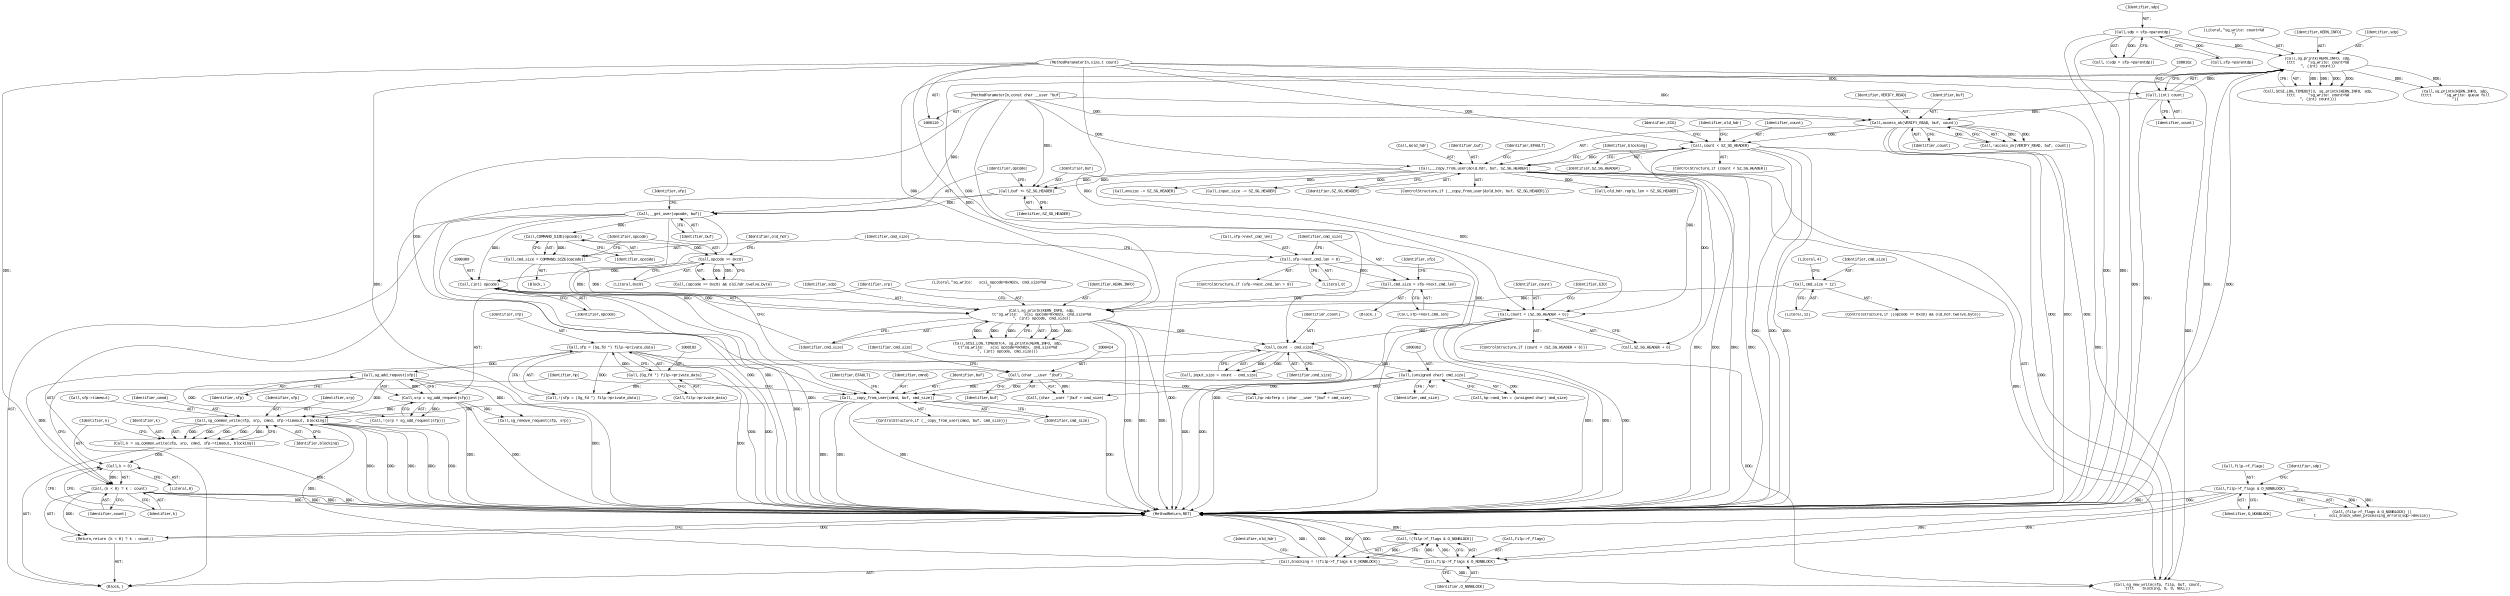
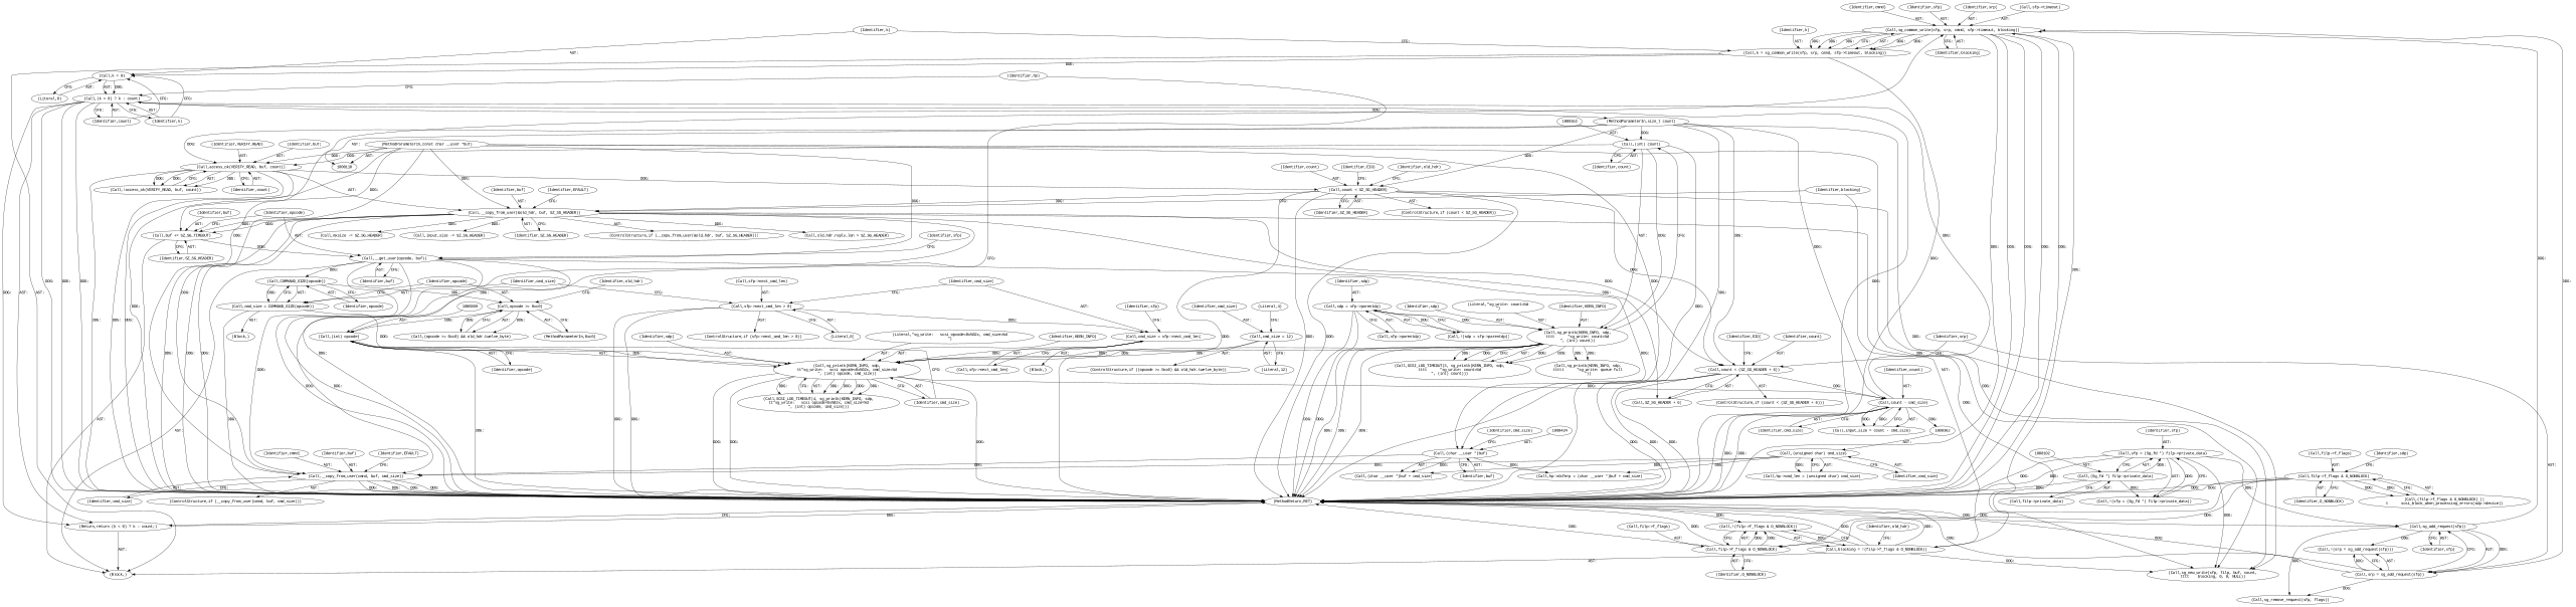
  digraph {
    fontname="Liberation Mono"
    node [fontname="Liberation Mono"]
    edge [fontname="Liberation Mono"]
    n1 [label="(Call,sg_common_write(sfp, srp, cmnd, sfp->timeout, blocking))"]
    n2 [label="(Call,k = sg_common_write(sfp, srp, cmnd, sfp->timeout, blocking))"]
    n3 [label="(Identifier,blocking)"]
    n4 [label="(MethodReturn,RET)"]
    n5 [label="(Block,)"]
    n6 [label="(Call,k < 0)"]
    n7 [label="(Call,!(filp->f_flags & O_NONBLOCK))"]
    n8 [label="(Return,return (k < 0) ? k : count;)"]
    n9 [label="(Call,sg_add_request(sfp))"]
    n10 [label="(Call,srp = sg_add_request(sfp))"]
-   n11 [label="(Call,sg_remove_request(sfp, srp))"]
+   n11 [label="(Call,sg_remove_request(sfp, flags))"]
    n12 [label="(Identifier,sfp)"]
    n13 [label="(Call,!(srp = sg_add_request(sfp)))"]
    n14 [label="(Call,sfp = (Sg_fd *) filp->private_data)"]
    n15 [label="(Call,(Sg_fd *) filp->private_data)"]
    n16 [label="(Call,sg_new_write(sfp, filp, buf, count,\n\t\t\t\t    blocking, 0, 0, NULL))"]
    n17 [label="(Call,!(sfp = (Sg_fd *) filp->private_data))"]
    n18 [label="(Call,filp->private_data)"]
    n19 [label="(Call,__copy_from_user(cmnd, buf, cmd_size))"]
    n20 [label="(Identifier,cmd_size)"]
    n21 [label="(ControlStructure,if (__copy_from_user(cmnd, buf, cmd_size)))"]
    n22 [label="(Call,__get_user(opcode, buf))"]
    n23 [label="(Call,(char __user *)buf)"]
    n24 [label="(Call,(int) opcode)"]
    n25 [label="(Call,COMMAND_SIZE(opcode))"]
    n26 [label="(Identifier,buf)"]
    n27 [label="(Call,(char __user *)buf + cmd_size)"]
    n28 [label="(Call,hp->dxferp = (char __user *)buf + cmd_size)"]
    n29 [label="(Identifier,buf)"]
    n30 [label="(Call,sg_printk(KERN_INFO, sdp,\n\t\t\"sg_write:   scsi opcode=0x%02x, cmd_size=%d\n\", (int) opcode, cmd_size))"]
    n31 [label="(Identifier,opcode)"]
    n32 [label="(Call,opcode >= 0xc0)"]
    n33 [label="(Call,cmd_size = COMMAND_SIZE(opcode))"]
    n34 [label="(Identifier,opcode)"]
-   n35 [label="(Call,buf += SZ_SG_HEADER)"]
+   n35 [label="(Call,buf += SZ_SG_TIMEOUT)"]
    n36 [label="(Identifier,SZ_SG_HEADER)"]
    n37 [label="(Call,__copy_from_user(&old_hdr, buf, SZ_SG_HEADER))"]
    n38 [label="(Call,count < (SZ_SG_HEADER + 6))"]
    n39 [label="(Call,mxsize -= SZ_SG_HEADER)"]
    n40 [label="(Call,input_size -= SZ_SG_HEADER)"]
    n41 [label="(Call,SZ_SG_HEADER + 6)"]
    n42 [label="(Identifier,SZ_SG_HEADER)"]
    n43 [label="(ControlStructure,if (__copy_from_user(&old_hdr, buf, SZ_SG_HEADER)))"]
    n44 [label="(Call,old_hdr.reply_len > SZ_SG_HEADER)"]
    n45 [label="(Call,count - cmd_size)"]
    n46 [label="(ControlStructure,if (count < (SZ_SG_HEADER + 6)))"]
    n47 [label="(Call,access_ok(VERIFY_READ, buf, count))"]
    n48 [label="(Call,count < SZ_SG_HEADER)"]
    n49 [label="(Call,!access_ok(VERIFY_READ, buf, count))"]
    n50 [label="(Identifier,count)"]
    n51 [label="(Identifier,SZ_SG_HEADER)"]
    n52 [label="(ControlStructure,if (count < SZ_SG_HEADER))"]
    n53 [label="(MethodParameterIn,const char __user *buf)"]
    1000110
    n55 [label="(Call,(int) count)"]
    n56 [label="(Call,sg_printk(KERN_INFO, sdp,\n\t\t\t\t      \"sg_write: count=%d\n\", (int) count))"]
    n57 [label="(Identifier,count)"]
    n58 [label="(Call,SCSI_LOG_TIMEOUT(3, sg_printk(KERN_INFO, sdp,\n\t\t\t\t      \"sg_write: count=%d\n\", (int) count)))"]
    n59 [label="(Call,sg_printk(KERN_INFO, sdp,\n\t\t\t\t\t      \"sg_write: queue full\n\"))"]
    n60 [label="(MethodParameterIn,size_t count)"]
    n61 [label="(Call,(k < 0) ? k : count)"]
    n62 [label="(Call,(unsigned char) cmd_size)"]
    n63 [label="(Call,input_size = count - cmd_size)"]
    n64 [label="(Identifier,cmd_size)"]
    n65 [label="(Identifier,count)"]
    n66 [label="(Identifier,k)"]
    n67 [label="(Call,hp->cmd_len = (unsigned char) cmd_size)"]
    n68 [label="(Identifier,cmd_size)"]
    n69 [label="(Call,SCSI_LOG_TIMEOUT(4, sg_printk(KERN_INFO, sdp,\n\t\t\"sg_write:   scsi opcode=0x%02x, cmd_size=%d\n\", (int) opcode, cmd_size)))"]
    n70 [label="(Identifier,cmd_size)"]
    n71 [label="(Call,sdp = sfp->parentdp)"]
    n72 [label="(Call,sfp->parentdp)"]
    n73 [label="(Call,!(sdp = sfp->parentdp))"]
    n74 [label="(Call,(opcode >= 0xc0) && old_hdr.twelve_byte)"]
-   n75 [label="(Literal,0xc0)"]
+   n75 [label="(MethodParameterIn,0xc0)"]
    n76 [label="(Block,)"]
    n77 [label="(Call,cmd_size = sfp->next_cmd_len)"]
    n78 [label="(Block,)"]
    n79 [label="(Call,sfp->next_cmd_len)"]
    n80 [label="(Call,sfp->next_cmd_len > 0)"]
    n81 [label="(ControlStructure,if (sfp->next_cmd_len > 0))"]
    n82 [label="(Literal,0)"]
    n83 [label="(Call,cmd_size = 12)"]
    n84 [label="(ControlStructure,if ((opcode >= 0xc0) && old_hdr.twelve_byte))"]
    n85 [label="(Literal,12)"]
    n86 [label="(Call,blocking = !(filp->f_flags & O_NONBLOCK))"]
    n87 [label="(Call,filp->f_flags & O_NONBLOCK)"]
    n88 [label="(Identifier,O_NONBLOCK)"]
    n89 [label="(Call,filp->f_flags & O_NONBLOCK)"]
    n90 [label="(Identifier,O_NONBLOCK)"]
    n91 [label="(Call,(filp->f_flags & O_NONBLOCK) ||\n\t      scsi_block_when_processing_errors(sdp->device))"]
    n92 [label="(Literal,0)"]
    n93 [label="(Identifier,buf)"]
    n94 [label="(Identifier,srp)"]
    n95 [label="(Identifier,VERIFY_READ)"]
    n96 [label="(Identifier,EIO)"]
    n97 [label="(Literal,4)"]
    n98 [label="(Identifier,count)"]
    n99 [label="(Identifier,opcode)"]
    n100 [label="(Identifier,old_hdr)"]
    n101 [label="(Identifier,buf)"]
    n102 [label="(Identifier,hp)"]
    n103 [label="(Identifier,count)"]
    n104 [label="(Identifier,sfp)"]
    n105 [label="(Identifier,cmd_size)"]
    n106 [label="(Call,sfp->next_cmd_len)"]
    n107 [label="(Identifier,EFAULT)"]
    n108 [label="(Identifier,sdp)"]
    n109 [label="(Identifier,EFAULT)"]
    n110 [label="(Identifier,cmnd)"]
    n111 [label="(Identifier,sdp)"]
    n112 [label="(Identifier,sfp)"]
    n113 [label="(Identifier,cmd_size)"]
    n114 [label="(Identifier,cmd_size)"]
    n115 [label="(Identifier,opcode)"]
    n116 [label="(Call,filp->f_flags)"]
    n117 [label="(Identifier,EIO)"]
    n118 [label="(Identifier,sdp)"]
    n119 [label="(Identifier,sfp)"]
    n120 [label="(Identifier,cmnd)"]
    n121 [label="(Identifier,k)"]
    n122 [label="(Literal,\"sg_write:   scsi opcode=0x%02x, cmd_size=%d\n\")"]
    n123 [label="(Identifier,old_hdr)"]
    n124 [label="(Literal,\"sg_write: count=%d\n\")"]
    n125 [label="(Identifier,old_hdr)"]
    n126 [label="(Call,filp->f_flags)"]
    n127 [label="(Identifier,srp)"]
    n128 [label="(Identifier,KERN_INFO)"]
    n129 [label="(Identifier,count)"]
    n130 [label="(Call,sfp->timeout)"]
-   n131 [label="(Call,&old_hdr)"]
    n132 [label="(Identifier,sdp)"]
    n133 [label="(Identifier,k)"]
    n134 [label="(Identifier,sfp)"]
    n135 [label="(Identifier,buf)"]
    n136 [label="(Identifier,blocking)"]
    n137 [label="(Identifier,KERN_INFO)"]
    n138 [label="(Identifier,buf)"]
    n139 [label="(Identifier,cmd_size)"]
    n140 [label=1000102]
    1000162
    1000424
    1000362
    1000309
    n1 -> n2 [label="AST: "]
    n1 -> n2 [label="DDG: "]
    n1 -> n2 [label="DDG: "]
    n1 -> n2 [label="DDG: "]
    n1 -> n2 [label="DDG: "]
    n1 -> n2 [label="DDG: "]
    n1 -> n3 [label="CFG: "]
    n1 -> n4 [label="DDG: "]
    n1 -> n4 [label="DDG: "]
    n1 -> n4 [label="DDG: "]
    n1 -> n4 [label="DDG: "]
    n1 -> n4 [label="DDG: "]
    n2 -> n1 [label="CFG: "]
    n2 -> n4 [label="DDG: "]
    n2 -> n5 [label="AST: "]
    n2 -> n6 [label="DDG: "]
    n3 -> n1 [label="AST: "]
    n4 -> n7 [label="DDG: "]
    n4 -> n8 [label="CFG: "]
    n6 -> n61 [label="AST: "]
    n6 -> n61 [label="DDG: "]
    n6 -> n92 [label="CFG: "]
    n7 -> n86 [label="AST: "]
    n7 -> n86 [label="DDG: "]
    n7 -> n87 [label="CFG: "]
    n8 -> n4 [label="DDG: "]
    n8 -> n5 [label="AST: "]
    n9 -> n1 [label="DDG: "]
-   n9 -> n4 [label="DDG: "]
+   n4 -> n9 [label="DDG: "]
    n9 -> n10 [label="AST: "]
    n9 -> n10 [label="DDG: "]
    n9 -> n11 [label="DDG: "]
    n9 -> n12 [label="CFG: "]
    n9 -> n13 [label="DDG: "]
    n10 -> n1 [label="DDG: "]
    n10 -> n4 [label="DDG: "]
    n10 -> n4 [label="DDG: "]
    n10 -> n9 [label="CFG: "]
    n10 -> n11 [label="DDG: "]
    n10 -> n13 [label="AST: "]
    n10 -> n13 [label="DDG: "]
    n12 -> n9 [label="AST: "]
    n13 -> n10 [label="CFG: "]
    n14 -> n4 [label="DDG: "]
    n14 -> n4 [label="DDG: "]
    n14 -> n9 [label="DDG: "]
    n14 -> n15 [label="CFG: "]
    n14 -> n16 [label="DDG: "]
    n14 -> n17 [label="AST: "]
    n14 -> n17 [label="DDG: "]
    n15 -> n4 [label="DDG: "]
    n15 -> n14 [label="AST: "]
    n15 -> n14 [label="DDG: "]
    n15 -> n17 [label="DDG: "]
    n15 -> n18 [label="CFG: "]
    n17 -> n14 [label="CFG: "]
    n18 -> n15 [label="AST: "]
    n19 -> n1 [label="DDG: "]
    n19 -> n4 [label="DDG: "]
    n19 -> n4 [label="DDG: "]
    n19 -> n4 [label="DDG: "]
    n19 -> n4 [label="DDG: "]
    n19 -> n20 [label="CFG: "]
    n19 -> n21 [label="AST: "]
    n20 -> n19 [label="AST: "]
    n22 -> n4 [label="DDG: "]
    n22 -> n4 [label="DDG: "]
    n22 -> n5 [label="AST: "]
    n22 -> n19 [label="DDG: "]
    n22 -> n23 [label="DDG: "]
    n22 -> n24 [label="DDG: "]
    n22 -> n25 [label="DDG: "]
    n22 -> n26 [label="CFG: "]
    n23 -> n19 [label="DDG: "]
    n23 -> n27 [label="AST: "]
    n23 -> n27 [label="DDG: "]
    n23 -> n28 [label="DDG: "]
    n23 -> n29 [label="CFG: "]
    n24 -> n4 [label="DDG: "]
    n24 -> n30 [label="AST: "]
    n24 -> n30 [label="DDG: "]
    n24 -> n31 [label="CFG: "]
    n25 -> n32 [label="DDG: "]
    n25 -> n33 [label="AST: "]
    n25 -> n33 [label="DDG: "]
    n25 -> n34 [label="CFG: "]
    n26 -> n22 [label="AST: "]
    n29 -> n23 [label="AST: "]
    n30 -> n4 [label="DDG: "]
    n30 -> n4 [label="DDG: "]
    n30 -> n4 [label="DDG: "]
    n30 -> n45 [label="DDG: "]
    n30 -> n69 [label="AST: "]
    n30 -> n69 [label="DDG: "]
    n30 -> n69 [label="DDG: "]
    n30 -> n69 [label="DDG: "]
    n30 -> n69 [label="DDG: "]
    n30 -> n69 [label="DDG: "]
    n30 -> n70 [label="CFG: "]
    n31 -> n24 [label="AST: "]
    n32 -> n24 [label="DDG: "]
    n32 -> n74 [label="AST: "]
    n32 -> n74 [label="DDG: "]
    n32 -> n74 [label="DDG: "]
    n32 -> n75 [label="CFG: "]
    n33 -> n4 [label="DDG: "]
    n33 -> n25 [label="CFG: "]
    n33 -> n30 [label="DDG: "]
    n33 -> n76 [label="AST: "]
    n34 -> n25 [label="AST: "]
    n35 -> n5 [label="AST: "]
    n35 -> n22 [label="DDG: "]
    n35 -> n36 [label="CFG: "]
    n36 -> n35 [label="AST: "]
    n37 -> n4 [label="DDG: "]
    n37 -> n4 [label="DDG: "]
    n37 -> n4 [label="DDG: "]
    n37 -> n4 [label="DDG: "]
    n37 -> n16 [label="DDG: "]
    n37 -> n35 [label="DDG: "]
    n37 -> n35 [label="DDG: "]
    n37 -> n38 [label="DDG: "]
    n37 -> n39 [label="DDG: "]
    n37 -> n40 [label="DDG: "]
    n37 -> n41 [label="DDG: "]
    n37 -> n42 [label="CFG: "]
    n37 -> n43 [label="AST: "]
    n37 -> n44 [label="DDG: "]
    n38 -> n4 [label="DDG: "]
    n38 -> n4 [label="DDG: "]
    n38 -> n4 [label="DDG: "]
    n38 -> n41 [label="CFG: "]
    n38 -> n45 [label="DDG: "]
    n38 -> n46 [label="AST: "]
    n41 -> n38 [label="AST: "]
    n42 -> n37 [label="AST: "]
    n45 -> n4 [label="DDG: "]
    n45 -> n4 [label="DDG: "]
    n45 -> n61 [label="DDG: "]
-   n45 -> n62 [label="DDG: "]
+   n45 -> 1000362 [label="DDG: "]
    n45 -> n63 [label="AST: "]
    n45 -> n63 [label="DDG: "]
    n45 -> n63 [label="DDG: "]
    n45 -> n64 [label="CFG: "]
    n47 -> n4 [label="DDG: "]
    n47 -> n4 [label="DDG: "]
    n47 -> n4 [label="DDG: "]
    n47 -> n37 [label="AST: "]
    n47 -> n48 [label="DDG: "]
    n47 -> n49 [label="AST: "]
    n47 -> n49 [label="DDG: "]
    n47 -> n49 [label="DDG: "]
    n47 -> n49 [label="DDG: "]
    n47 -> n50 [label="CFG: "]
    n48 -> n4 [label="DDG: "]
    n48 -> n4 [label="DDG: "]
    n48 -> n4 [label="DDG: "]
    n48 -> n16 [label="DDG: "]
    n48 -> n37 [label="DDG: "]
    n48 -> n38 [label="DDG: "]
    n48 -> n51 [label="CFG: "]
    n48 -> n52 [label="AST: "]
    n49 -> n47 [label="CFG: "]
    n50 -> n47 [label="AST: "]
    n51 -> n48 [label="AST: "]
    n53 -> n4 [label="DDG: "]
    n53 -> n16 [label="DDG: "]
    n53 -> n19 [label="DDG: "]
    n53 -> n22 [label="DDG: "]
+   n53 -> n23 [label="DDG: "]
    n53 -> n35 [label="DDG: "]
    n53 -> n37 [label="DDG: "]
    n53 -> n47 [label="DDG: "]
    n53 -> 1000110 [label="AST: "]
    n55 -> n4 [label="DDG: "]
    n55 -> n47 [label="DDG: "]
    n55 -> n56 [label="AST: "]
    n55 -> n56 [label="DDG: "]
    n55 -> n57 [label="CFG: "]
    n56 -> n4 [label="DDG: "]
    n56 -> n4 [label="DDG: "]
    n56 -> n4 [label="DDG: "]
    n56 -> n30 [label="DDG: "]
    n56 -> n30 [label="DDG: "]
    n56 -> n55 [label="CFG: "]
    n56 -> n58 [label="AST: "]
    n56 -> n58 [label="DDG: "]
    n56 -> n58 [label="DDG: "]
    n56 -> n58 [label="DDG: "]
    n56 -> n58 [label="DDG: "]
    n56 -> n59 [label="DDG: "]
    n56 -> n59 [label="DDG: "]
    n57 -> n55 [label="AST: "]
    n58 -> n56 [label="CFG: "]
    n60 -> n4 [label="DDG: "]
    n60 -> n16 [label="DDG: "]
    n60 -> n38 [label="DDG: "]
    n60 -> n45 [label="DDG: "]
    n60 -> n47 [label="DDG: "]
    n60 -> n48 [label="DDG: "]
    n60 -> 1000110 [label="AST: "]
    n60 -> n55 [label="DDG: "]
-   n60 -> n61 [label="DDG: "]
+   n61 -> n60 [label="DDG: "]
    n61 -> n4 [label="DDG: "]
    n61 -> n4 [label="DDG: "]
    n61 -> n4 [label="DDG: "]
    n61 -> n4 [label="DDG: "]
    n61 -> n8 [label="AST: "]
    n61 -> n8 [label="DDG: "]
    n61 -> n65 [label="CFG: "]
    n61 -> n66 [label="CFG: "]
    n62 -> n19 [label="DDG: "]
    n62 -> n27 [label="DDG: "]
    n62 -> n28 [label="DDG: "]
    n62 -> n67 [label="AST: "]
    n62 -> n67 [label="DDG: "]
    n62 -> n68 [label="CFG: "]
    n63 -> n45 [label="CFG: "]
    n64 -> n45 [label="AST: "]
    n65 -> n6 [label="CFG: "]
    n65 -> n61 [label="AST: "]
    n66 -> n6 [label="CFG: "]
    n66 -> n61 [label="AST: "]
    n67 -> n62 [label="CFG: "]
    n68 -> n62 [label="AST: "]
    n69 -> n30 [label="CFG: "]
    n70 -> n24 [label="CFG: "]
    n70 -> n30 [label="AST: "]
    n71 -> n4 [label="DDG: "]
    n71 -> n4 [label="DDG: "]
    n71 -> n56 [label="DDG: "]
    n71 -> n72 [label="CFG: "]
    n71 -> n73 [label="AST: "]
    n71 -> n73 [label="DDG: "]
-   n72 -> n71 [label="DDG: "]
+   n72 -> n71 [label="AST: "]
    n73 -> n71 [label="CFG: "]
    n74 -> n32 [label="CFG: "]
    n75 -> n32 [label="AST: "]
    n77 -> n30 [label="DDG: "]
    n77 -> n78 [label="AST: "]
    n77 -> n79 [label="CFG: "]
    n79 -> n77 [label="AST: "]
    n80 -> n4 [label="DDG: "]
    n80 -> n4 [label="DDG: "]
    n80 -> n77 [label="DDG: "]
    n80 -> n81 [label="AST: "]
    n80 -> n82 [label="CFG: "]
    n82 -> n80 [label="AST: "]
    n83 -> n30 [label="DDG: "]
    n83 -> n84 [label="AST: "]
    n83 -> n85 [label="CFG: "]
    n85 -> n83 [label="AST: "]
    n86 -> n1 [label="DDG: "]
    n86 -> n4 [label="DDG: "]
    n86 -> n4 [label="DDG: "]
    n86 -> n5 [label="AST: "]
    n86 -> n7 [label="CFG: "]
    n86 -> n16 [label="DDG: "]
    n87 -> n4 [label="DDG: "]
    n87 -> n4 [label="DDG: "]
    n87 -> n7 [label="AST: "]
    n87 -> n7 [label="DDG: "]
    n87 -> n7 [label="DDG: "]
    n87 -> n88 [label="CFG: "]
    n88 -> n87 [label="AST: "]
    n89 -> n4 [label="DDG: "]
    n89 -> n4 [label="DDG: "]
    n89 -> n87 [label="DDG: "]
    n89 -> n87 [label="DDG: "]
    n89 -> n90 [label="CFG: "]
    n89 -> n91 [label="AST: "]
    n89 -> n91 [label="DDG: "]
    n89 -> n91 [label="DDG: "]
    n90 -> n89 [label="AST: "]
    n91 -> n89 [label="CFG: "]
    n92 -> n6 [label="AST: "]
    n93 -> n35 [label="AST: "]
    n94 -> n10 [label="AST: "]
    n94 -> n38 [label="CFG: "]
    n95 -> n47 [label="AST: "]
    n96 -> n38 [label="CFG: "]
    n97 -> n83 [label="CFG: "]
    n98 -> n48 [label="AST: "]
    n99 -> n22 [label="AST: "]
    n99 -> n35 [label="CFG: "]
    n100 -> n32 [label="CFG: "]
    n101 -> n47 [label="AST: "]
    n102 -> n19 [label="CFG: "]
    n102 -> n61 [label="CFG: "]
    n103 -> n38 [label="AST: "]
    n104 -> n77 [label="CFG: "]
    n105 -> n23 [label="CFG: "]
    n106 -> n80 [label="AST: "]
    n107 -> n19 [label="CFG: "]
    n108 -> n89 [label="CFG: "]
    n109 -> n37 [label="CFG: "]
    n110 -> n1 [label="AST: "]
    n111 -> n30 [label="AST: "]
    n112 -> n1 [label="AST: "]
    n113 -> n83 [label="AST: "]
    n114 -> n33 [label="AST: "]
    n114 -> n80 [label="CFG: "]
    n115 -> n32 [label="AST: "]
    n115 -> n33 [label="CFG: "]
    n116 -> n89 [label="AST: "]
    n117 -> n48 [label="CFG: "]
    n118 -> n71 [label="AST: "]
    n119 -> n14 [label="AST: "]
    n120 -> n19 [label="AST: "]
    n121 -> n2 [label="CFG: "]
    n121 -> n6 [label="AST: "]
    n122 -> n30 [label="AST: "]
    n123 -> n48 [label="CFG: "]
    n124 -> n56 [label="AST: "]
    n125 -> n86 [label="CFG: "]
    n126 -> n87 [label="AST: "]
    n127 -> n1 [label="AST: "]
    n128 -> n56 [label="AST: "]
    n129 -> n45 [label="AST: "]
    n130 -> n1 [label="AST: "]
-   n131 -> n37 [label="AST: "]
    n132 -> n56 [label="AST: "]
    n133 -> n2 [label="AST: "]
    n134 -> n22 [label="CFG: "]
    n135 -> n19 [label="AST: "]
    n136 -> n37 [label="CFG: "]
    n136 -> n86 [label="AST: "]
    n137 -> n30 [label="AST: "]
    n138 -> n37 [label="AST: "]
    n139 -> n77 [label="AST: "]
    n139 -> n80 [label="CFG: "]
    n140 -> n15 [label="AST: "]
    1000162 -> n55 [label="AST: "]
    1000424 -> n23 [label="AST: "]
    1000362 -> n62 [label="AST: "]
    1000309 -> n24 [label="AST: "]
  }
